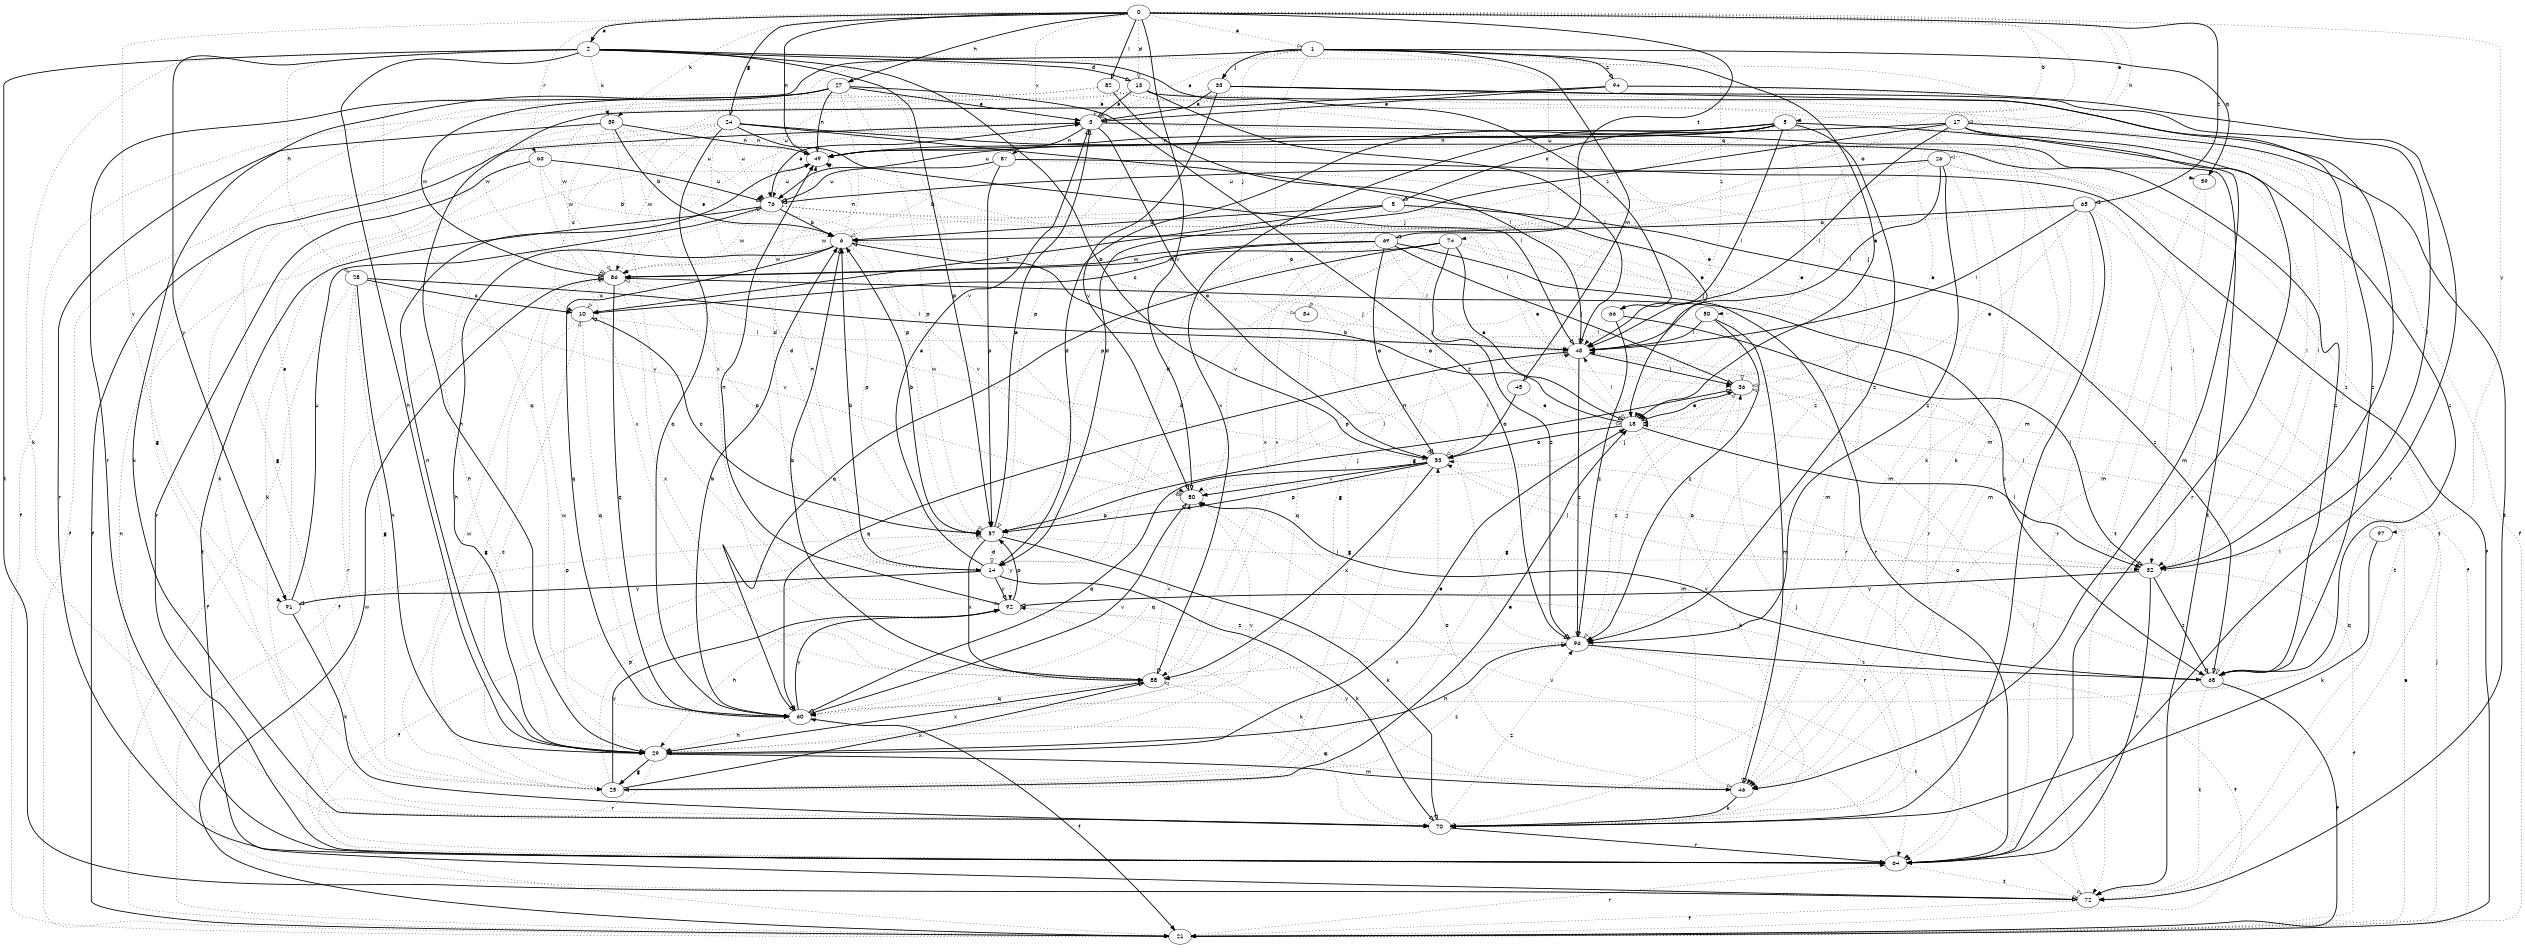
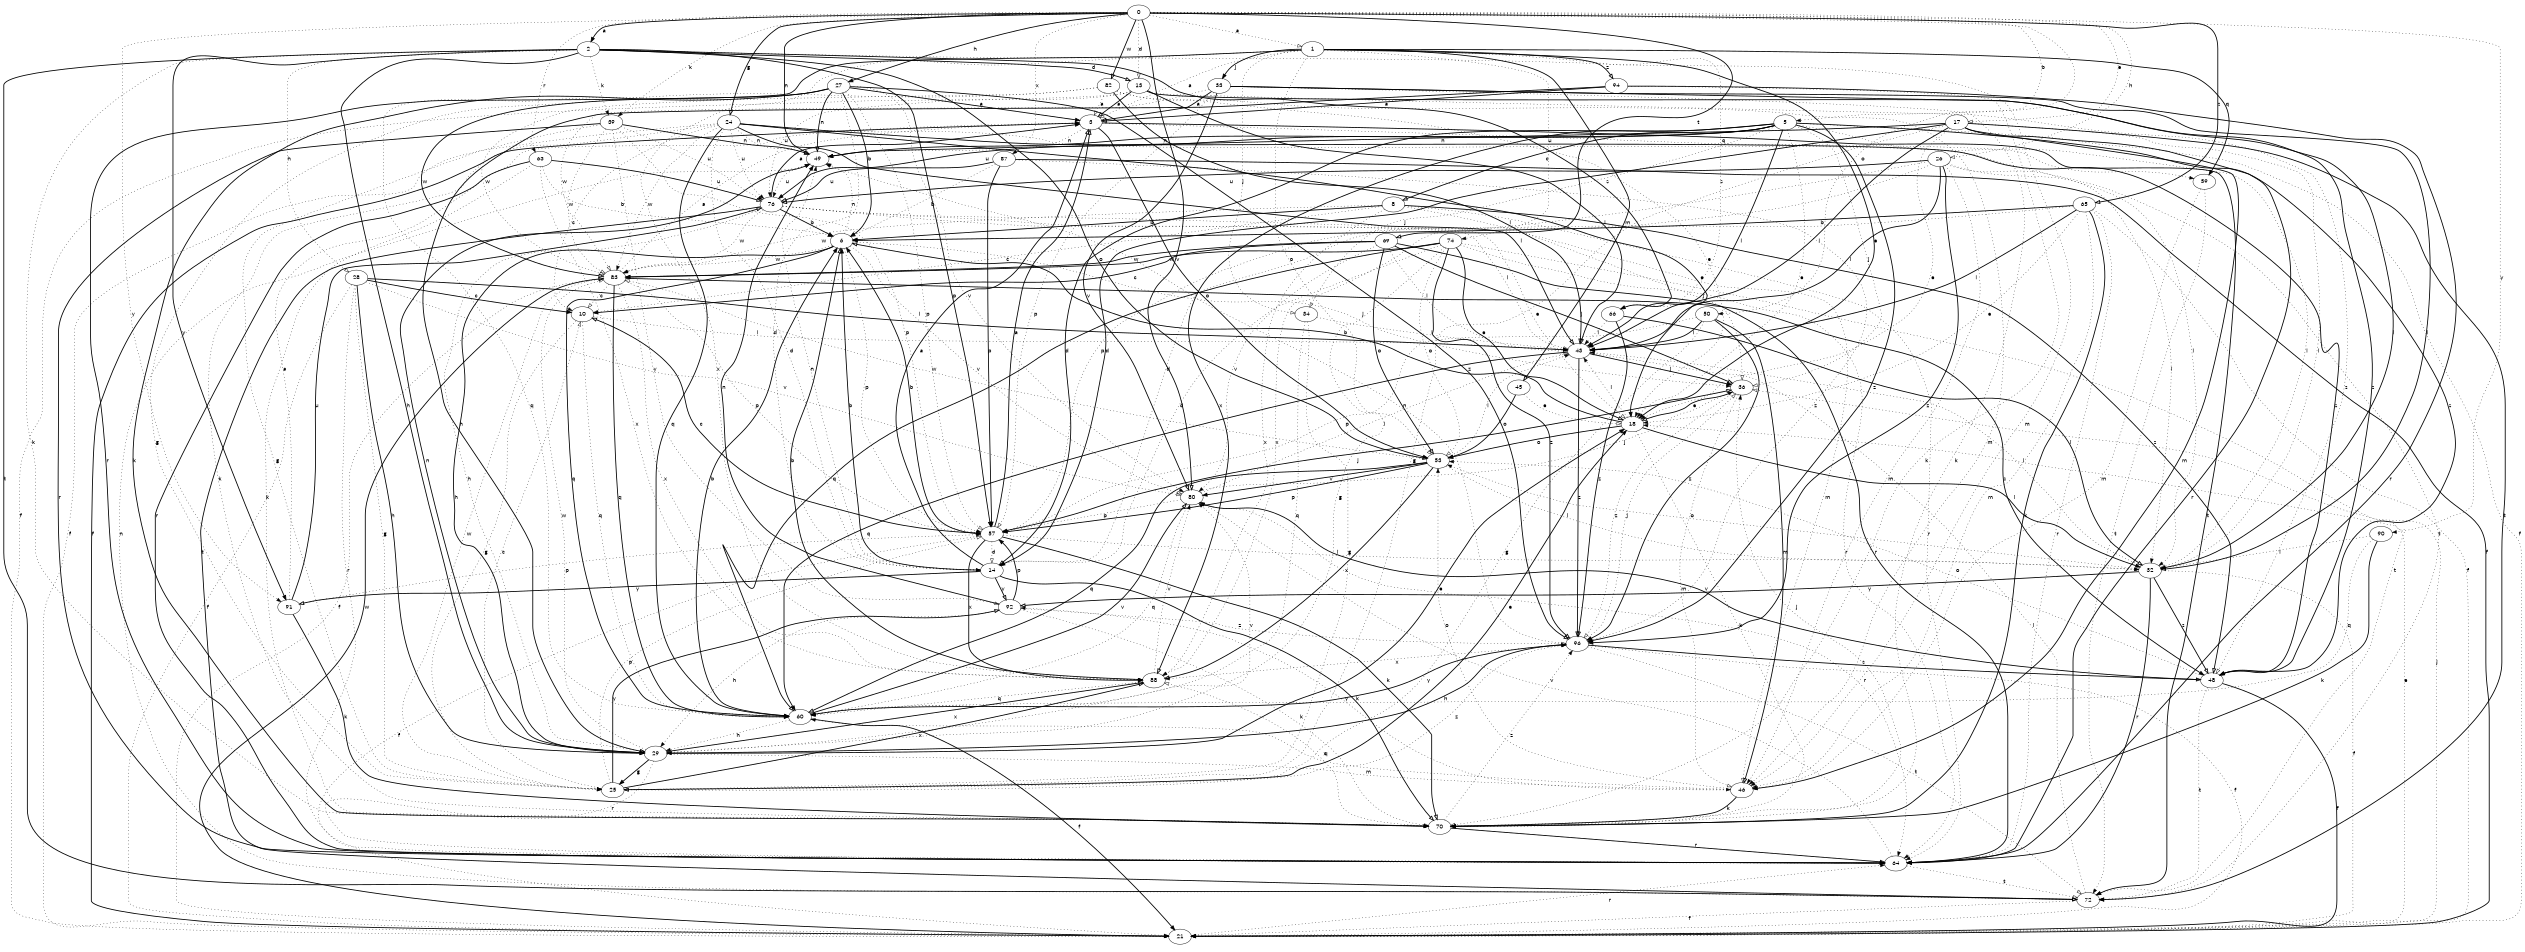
  strict digraph {
    fontname=Lato
    node [fontname=Lato]
    edge [arrowhead=onormal fontname=Lato style=dotted]
    0
    1
    2
    5
    13
    17
    24
    26
    27
    39
    49
    50
    63
    65
    69
    80
    82
    87
-   90 [label=97]
+   90
    91
    3
    18
    33
    34
    45
    53
    59
    64
    66
    74
    88
    94
    28
    29
    n35 [label=70]
    46
    57
    72
    21
    8
    14
    32
    36
    43
-   68
+   68 [label=48]
    76
    96
    25
    60
-   83 [label=86]
+   83
    10
    6
    92
    0 -> 1 [label=a]
    0 -> 2 [arrowhead=normal label=a style=bold]
    0 -> 5 [arrowhead=normal label=b]
    0 -> 13 [label=d]
    0 -> 17 [label=e]
    0 -> 24 [label=g style=bold]
    0 -> 26 [label=h]
    0 -> 27 [arrowhead=normal label=h style=bold]
    0 -> 39 [arrowhead=normal label=k]
    0 -> 49 [label=n style=bold]
    0 -> 50 [arrowhead=normal label=o]
    0 -> 63 [arrowhead=normal label=r]
    0 -> 65 [label=s style=bold]
    0 -> 69 [label=t style=bold]
    0 -> 80 [label=v style=bold]
-   0 -> 82 [label=l style=bold]
+   0 -> 82 [label=w style=bold]
    0 -> 87 [arrowhead=normal label=x]
    0 -> 90 [arrowhead=normal label=y]
    0 -> 91 [arrowhead=normal label=y]
    1 -> 3 [label=a]
    1 -> 18 [arrowhead=normal label=e style=bold]
    1 -> 33 [arrowhead=normal label=j style=bold]
    1 -> 34 [label=j]
    1 -> 45 [label=m style=bold]
    1 -> 53 [label=o]
    1 -> 59 [arrowhead=normal label=q style=bold]
    1 -> 64 [label=r style=bold]
    1 -> 66 [arrowhead=normal label=s]
    1 -> 74 [arrowhead=normal label=u]
    1 -> 88 [label=x]
    1 -> 94 [label=z style=bold]
    2 -> 13 [label=d style=bold]
    2 -> 39 [arrowhead=normal label=k]
    2 -> 91 [arrowhead=normal label=y style=bold]
    2 -> 53 [label=o style=bold]
    2 -> 66 [label=s style=bold]
    2 -> 28 [label=h]
    2 -> 29 [label=h style=bold]
    2 -> n35 [arrowhead=normal label=k]
    2 -> 46 [arrowhead=normal label=m]
    2 -> 57 [arrowhead=normal label=p style=bold]
    2 -> 72 [label=t style=bold]
    5 -> 49 [arrowhead=normal label=n style=bold]
    5 -> 18 [arrowhead=normal label=e]
    5 -> 34 [label=j]
    5 -> 88 [label=x style=bold]
    5 -> 21 [label=f]
    5 -> 8 [label=c style=bold]
    5 -> 14 [label=d style=bold]
    5 -> 32 [label=i]
    5 -> 36 [label=j]
    5 -> 43 [arrowhead=normal label=l style=bold]
    5 -> 68 [arrowhead=normal label=s style=bold]
    5 -> 76 [arrowhead=normal label=u style=bold]
    5 -> 96 [arrowhead=normal label=z style=bold]
    13 -> 3 [label=a style=bold]
    13 -> 21 [label=f]
    13 -> 32 [arrowhead=normal label=i style=bold]
    13 -> 43 [label=l style=bold]
    13 -> 68 [label=s]
    13 -> 76 [arrowhead=normal label=u]
    17 -> 49 [label=n style=bold]
    17 -> 18 [arrowhead=normal label=e]
    17 -> 64 [arrowhead=normal label=r style=bold]
    17 -> 46 [arrowhead=normal label=m style=bold]
    17 -> 72 [label=t style=bold]
    17 -> 14 [arrowhead=normal label=d style=bold]
    17 -> 32 [arrowhead=normal label=i]
    17 -> 43 [arrowhead=normal label=l style=bold]
    17 -> 25 [label=g]
    24 -> 49 [label=n]
    24 -> 18 [arrowhead=normal label=e style=bold]
    24 -> n35 [arrowhead=normal label=k]
    24 -> 21 [label=f]
    24 -> 14 [arrowhead=normal label=d]
    24 -> 32 [arrowhead=normal label=i]
    24 -> 43 [label=l style=bold]
    24 -> 68 [label=s style=bold]
    24 -> 76 [arrowhead=normal label=u]
    24 -> 60 [arrowhead=normal label=q style=bold]
    24 -> 83 [arrowhead=normal label=w]
    24 -> 10 [arrowhead=normal label=c]
    26 -> 46 [arrowhead=normal label=m]
    26 -> 57 [arrowhead=normal label=p]
    26 -> 72 [arrowhead=normal label=t]
    26 -> 14 [arrowhead=normal label=d]
    26 -> 32 [arrowhead=normal label=i]
    26 -> 43 [arrowhead=normal label=l style=bold]
    26 -> 76 [label=u style=bold]
    26 -> 96 [arrowhead=normal label=z style=bold]
    27 -> 49 [label=n style=bold]
    27 -> 80 [arrowhead=normal label=v]
    27 -> 3 [arrowhead=normal label=a style=bold]
    27 -> n35 [label=k style=bold]
    27 -> 57 [label=p]
    27 -> 14 [arrowhead=normal label=d]
    27 -> 96 [label=z style=bold]
    27 -> 60 [label=q]
    27 -> 83 [label=w style=bold]
    39 -> 49 [label=n style=bold]
    39 -> 64 [label=r style=bold]
    39 -> 57 [arrowhead=normal label=p]
    39 -> 76 [arrowhead=normal label=u]
    39 -> 25 [arrowhead=normal label=g]
    39 -> 83 [label=w]
-   39 -> 6 [arrowhead=normal label=b style=bold]
+   27 -> 6 [arrowhead=normal label=b style=bold]
    39 -> 92 [label=y]
    49 -> 76 [arrowhead=normal label=u]
    50 -> 46 [label=m style=bold]
    50 -> 57 [label=p]
    50 -> 43 [arrowhead=normal label=l style=bold]
    50 -> 96 [arrowhead=normal label=z style=bold]
    50 -> 25 [label=g]
    63 -> 64 [arrowhead=normal label=r style=bold]
    63 -> 88 [arrowhead=normal label=x]
    63 -> n35 [label=k]
    63 -> 76 [label=u style=bold]
    63 -> 6 [arrowhead=normal label=b]
    65 -> 18 [arrowhead=normal label=e]
    65 -> 64 [arrowhead=normal label=r]
    65 -> 88 [label=x]
    65 -> n35 [arrowhead=normal label=k style=bold]
    65 -> 46 [arrowhead=normal label=m]
    65 -> 21 [label=f]
    65 -> 43 [label=l style=bold]
    65 -> 6 [arrowhead=normal label=b style=bold]
    69 -> 80 [arrowhead=normal label=v]
    69 -> 53 [label=o style=bold]
    69 -> 64 [label=r style=bold]
    69 -> 36 [label=j style=bold]
    69 -> 43 [label=l]
    69 -> 83 [arrowhead=normal label=w style=bold]
    69 -> 10 [arrowhead=normal label=c style=bold]
    80 -> 64 [arrowhead=normal label=r]
    80 -> 57 [label=p]
    80 -> 36 [arrowhead=normal label=j]
    80 -> 43 [label=l]
    80 -> 60 [label=q]
    82 -> 3 [label=a]
    82 -> 18 [arrowhead=normal label=e]
    82 -> 46 [arrowhead=normal label=m]
    82 -> 43 [label=l style=bold]
    82 -> 25 [arrowhead=normal label=g]
    82 -> 83 [label=w]
    87 -> 57 [arrowhead=normal label=p style=bold]
    87 -> 21 [label=f style=bold]
    87 -> 76 [label=u style=bold]
    87 -> 96 [label=z]
    87 -> 6 [label=b]
    90 -> n35 [arrowhead=normal label=k style=bold]
    90 -> 32 [label=i]
    90 -> 60 [arrowhead=normal label=q]
    91 -> 3 [arrowhead=normal label=a]
    91 -> n35 [arrowhead=normal label=k style=bold]
    91 -> 57 [arrowhead=normal label=p]
    91 -> 76 [label=u style=bold]
-   3 -> 49 [arrowhead=normal label=n style=bold]
+   3 -> 49 [arrowhead=normal label=n]
    3 -> 53 [arrowhead=normal label=o style=bold]
    3 -> 59 [arrowhead=normal label=q]
    3 -> 72 [arrowhead=normal label=t style=bold]
    3 -> 21 [arrowhead=normal label=f style=bold]
    18 -> 53 [arrowhead=normal label=o style=bold]
    18 -> n35 [label=k]
    18 -> 32 [arrowhead=normal label=i style=bold]
    18 -> 43 [arrowhead=normal label=l]
    18 -> 6 [label=b style=bold]
    33 -> 80 [label=v style=bold]
    33 -> 3 [label=a style=bold]
    33 -> n35 [arrowhead=normal label=k]
    33 -> 57 [label=p]
    33 -> 32 [label=i style=bold]
    33 -> 68 [label=s style=bold]
    33 -> 83 [label=w]
    34 -> 43 [label=l]
    34 -> 25 [label=g]
    34 -> 60 [arrowhead=normal label=q]
    45 -> 18 [label=e]
    45 -> 53 [label=o style=bold]
    53 -> 80 [arrowhead=normal label=v style=bold]
    53 -> 88 [label=x style=bold]
    53 -> 57 [arrowhead=normal label=p style=bold]
    53 -> 32 [arrowhead=normal label=i]
    53 -> 43 [arrowhead=normal label=l]
    53 -> 60 [label=q style=bold]
    53 -> 83 [label=w]
    59 -> 46 [label=m]
    59 -> 72 [arrowhead=normal label=t]
    64 -> 80 [arrowhead=normal label=v]
    64 -> 72 [label=t]
    66 -> 32 [label=i style=bold]
    66 -> 43 [arrowhead=normal label=l]
    66 -> 96 [label=z style=bold]
    74 -> 18 [label=e style=bold]
    74 -> 53 [label=o]
    74 -> 64 [arrowhead=normal label=r]
    74 -> 29 [label=g]
    74 -> 72 [arrowhead=normal label=t]
    74 -> 14 [label=d]
    74 -> 96 [label=z style=bold]
    74 -> 60 [label=q style=bold]
    74 -> 83 [label=w style=bold]
    88 -> 80 [arrowhead=normal label=v]
    88 -> 60 [arrowhead=normal label=q]
    88 -> 6 [label=b style=bold]
    94 -> 3 [label=a style=bold]
    94 -> 64 [label=r style=bold]
    94 -> 29 [label=h style=bold]
    94 -> n35 [label=k]
    28 -> 80 [label=v]
    28 -> 64 [arrowhead=normal label=r]
    28 -> 29 [label=h style=bold]
    28 -> 21 [label=f]
    28 -> 43 [arrowhead=normal label=l style=bold]
    28 -> 25 [arrowhead=normal label=g]
    28 -> 10 [arrowhead=normal label=c style=bold]
    29 -> 49 [arrowhead=normal label=n style=bold]
    29 -> 80 [arrowhead=normal label=v]
    29 -> 18 [arrowhead=normal label=e style=bold]
    29 -> 64 [arrowhead=normal label=r]
    29 -> 88 [label=x style=bold]
-   29 -> 46 [arrowhead=normal label=m style=bold]
+   29 -> 46 [arrowhead=normal label=m]
    29 -> 25 [arrowhead=normal label=g style=bold]
    29 -> 83 [label=w]
    n35 -> 64 [label=r style=bold]
    n35 -> 88 [label=x]
    n35 -> 36 [arrowhead=normal label=j]
    n35 -> 96 [arrowhead=normal label=z]
    46 -> 53 [arrowhead=normal label=o]
    46 -> n35 [label=k style=bold]
    46 -> 60 [arrowhead=normal label=q]
    46 -> 92 [arrowhead=normal label=y]
    57 -> 3 [label=a style=bold]
    57 -> 88 [arrowhead=normal label=x style=bold]
    57 -> n35 [label=k style=bold]
    57 -> 21 [label=f]
    57 -> 14 [label=d]
    57 -> 32 [arrowhead=normal label=i]
    57 -> 36 [label=j style=bold]
    57 -> 10 [label=c style=bold]
    57 -> 6 [arrowhead=normal label=b style=bold]
-   57 -> 92 [arrowhead=normal label=y]
    72 -> 49 [label=n]
    72 -> 21 [label=f]
    72 -> 43 [label=l]
    21 -> 18 [arrowhead=normal label=e]
    21 -> 64 [arrowhead=normal label=r]
    21 -> 36 [label=j]
    21 -> 83 [label=w style=bold]
    8 -> 64 [arrowhead=normal label=r]
    8 -> 88 [arrowhead=normal label=x]
    8 -> 36 [label=j]
    8 -> 68 [label=s style=bold]
    8 -> 83 [label=w]
-   8 -> 10 [label=c style=bold]
+   8 -> 10 [label=c]
    8 -> 6 [arrowhead=normal label=b style=bold]
    14 -> 49 [arrowhead=normal label=n]
    14 -> 91 [label=y style=bold]
    14 -> 3 [label=a style=bold]
    14 -> n35 [label=k style=bold]
    14 -> 6 [arrowhead=normal label=b style=bold]
    14 -> 92 [label=y style=bold]
    32 -> 53 [arrowhead=normal label=o]
    32 -> 64 [label=r style=bold]
    32 -> 21 [label=f]
    32 -> 43 [arrowhead=normal label=l]
    32 -> 68 [label=s style=bold]
    32 -> 92 [label=y style=bold]
    36 -> 18 [label=e style=bold]
    36 -> 46 [label=m]
    36 -> 96 [label=z]
    43 -> 36 [arrowhead=normal label=j style=bold]
    43 -> 96 [label=z style=bold]
    43 -> 60 [arrowhead=normal label=q style=bold]
    68 -> 80 [label=v style=bold]
    68 -> 53 [arrowhead=normal label=o]
    68 -> 72 [arrowhead=normal label=t]
    68 -> 21 [arrowhead=normal label=f style=bold]
    76 -> 3 [arrowhead=normal label=a style=bold]
    76 -> 18 [label=e]
    76 -> 29 [label=h]
    76 -> 46 [label=m]
    76 -> 72 [label=t style=bold]
    76 -> 43 [label=l]
    76 -> 83 [arrowhead=normal label=w]
    76 -> 6 [arrowhead=normal label=b style=bold]
    96 -> 49 [arrowhead=normal label=n]
    96 -> 88 [arrowhead=normal label=x]
    96 -> 29 [arrowhead=normal label=h style=bold]
    96 -> 72 [label=t]
    96 -> 21 [arrowhead=normal label=f]
    96 -> 36 [label=j]
    96 -> 68 [label=s style=bold]
    25 -> 18 [arrowhead=normal label=e style=bold]
    25 -> 88 [label=x style=bold]
    25 -> 57 [label=p]
    25 -> 96 [arrowhead=normal label=z]
    25 -> 83 [label=w]
    25 -> 10 [label=c]
    25 -> 92 [label=y style=bold]
    60 -> 80 [label=v style=bold]
    60 -> 29 [arrowhead=normal label=h]
    60 -> 21 [arrowhead=normal label=f style=bold]
    60 -> 6 [arrowhead=normal label=b style=bold]
-   60 -> 92 [arrowhead=normal label=y style=bold]
+   60 -> 96 [arrowhead=normal label=y style=bold]
    83 -> 3 [arrowhead=normal label=a]
    83 -> 88 [label=x]
    83 -> 57 [arrowhead=normal label=p]
    83 -> 21 [arrowhead=normal label=f]
    83 -> 68 [arrowhead=normal label=s style=bold]
    83 -> 60 [arrowhead=normal label=q style=bold]
    83 -> 10 [label=c]
    10 -> 43 [arrowhead=normal label=l]
    10 -> 25 [arrowhead=normal label=g]
    10 -> 60 [label=q]
    6 -> 49 [arrowhead=normal label=n]
    6 -> 80 [label=v]
    6 -> 29 [label=h style=bold]
    6 -> 57 [label=p]
    6 -> 36 [arrowhead=normal label=j]
    6 -> 60 [label=q style=bold]
    6 -> 83 [label=w]
    92 -> 49 [arrowhead=normal label=n style=bold]
    92 -> 29 [arrowhead=normal label=h]
    92 -> n35 [label=k]
    92 -> 57 [arrowhead=normal label=p style=bold]
    92 -> 96 [label=z]
  }
